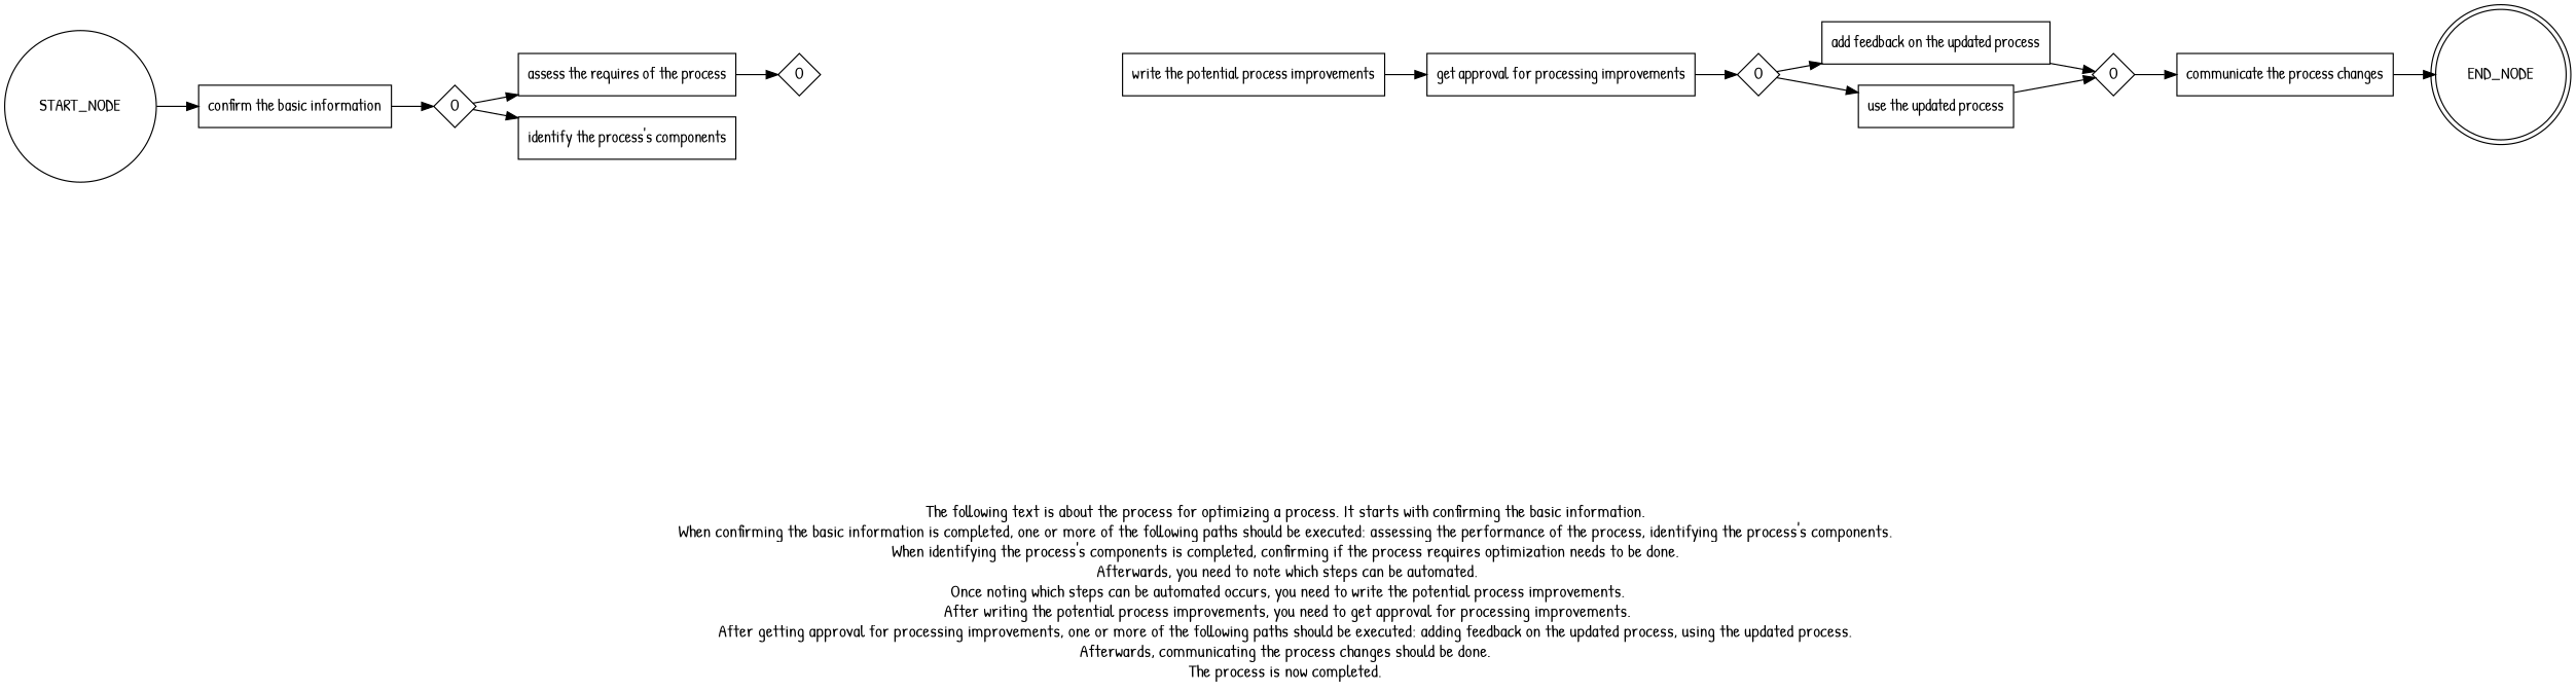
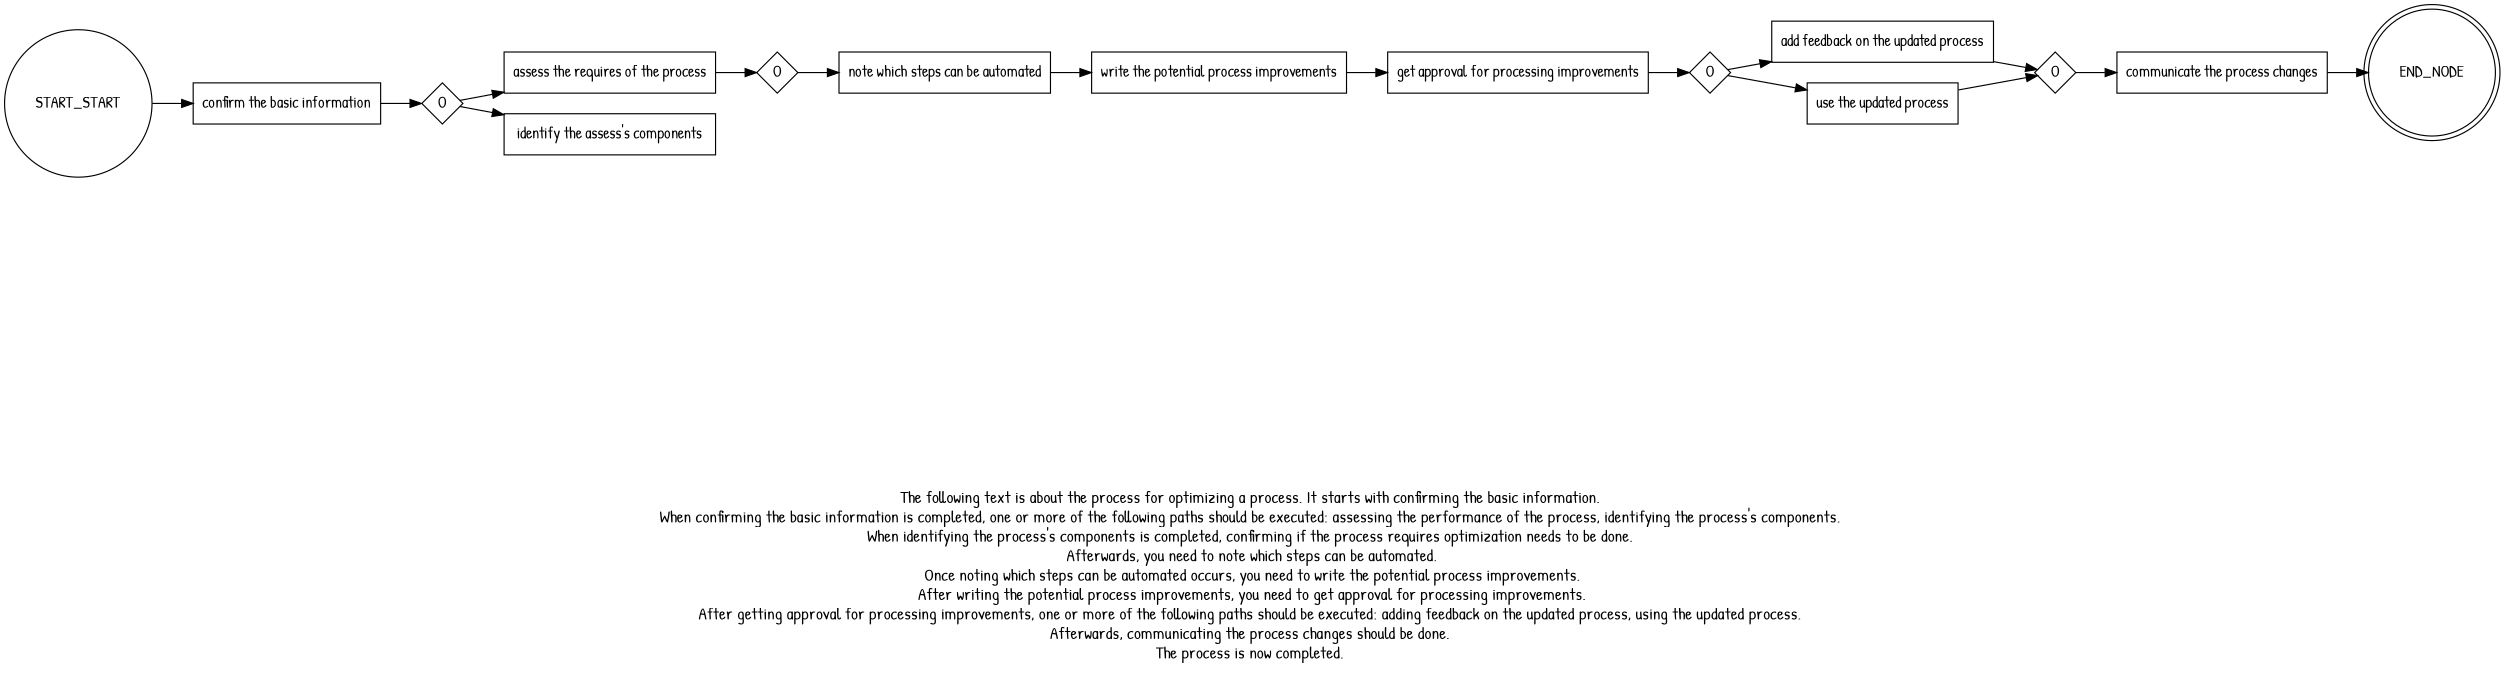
  digraph {
    fontname="Patrick Hand"
    fontsize=15
    label="\n\n\nThe following text is about the process for optimizing a process. It starts with confirming the basic information. \nWhen confirming the basic information is completed, one or more of the following paths should be executed: assessing the performance of the process, identifying the process's components. \nWhen identifying the process's components is completed, confirming if the process requires optimization needs to be done. \nAfterwards, you need to note which steps can be automated.\nOnce noting which steps can be automated occurs, you need to write the potential process improvements.\nAfter writing the potential process improvements, you need to get approval for processing improvements.\nAfter getting approval for processing improvements, one or more of the following paths should be executed: adding feedback on the updated process, using the updated process. \nAfterwards, communicating the process changes should be done. \nThe process is now completed. \n"
    rankdir=LR
    node [fontname="Patrick Hand" shape=box]
    edge [fontname="Patrick Hand"]
    "confirm the basic information"
    n2 [fixedsize=true label=O shape=diamond width=0.5]
    n3 [label="assess the requires of the process"]
-   "identify the process's components"
+   "identify the process's components" [label="identify the assess's components"]
    n5 [fixedsize=true label=O shape=diamond width=0.5]
+   "note which steps can be automated"
    "write the potential process improvements"
    "get approval for processing improvements"
    n9 [fixedsize=true label=O shape=diamond width=0.5]
    "add feedback on the updated process"
    "use the updated process"
    n12 [fixedsize=true label=O shape=diamond width=0.5]
    "communicate the process changes"
    END_NODE [shape=doublecircle width=0.2]
-   START_NODE [shape=circle width=0.3]
+   START_NODE [shape=circle width=0.3 label=START_START]
    subgraph sub_1 {
      "confirm the basic information"
      n2
      n3
      "identify the process's components"
      n5
+     "note which steps can be automated"
      "write the potential process improvements"
      "get approval for processing improvements"
      n9
      "add feedback on the updated process"
      "use the updated process"
      n12
      "communicate the process changes"
    }
    "confirm the basic information" -> n2
    n2 -> n3
    n2 -> "identify the process's components"
    n3 -> n5
+   n5 -> "note which steps can be automated"
+   "note which steps can be automated" -> "write the potential process improvements"
    "write the potential process improvements" -> "get approval for processing improvements"
    "get approval for processing improvements" -> n9
    n9 -> "add feedback on the updated process"
    n9 -> "use the updated process"
    "add feedback on the updated process" -> n12
    "use the updated process" -> n12
    n12 -> "communicate the process changes"
    "communicate the process changes" -> END_NODE
    START_NODE -> "confirm the basic information"
  }
